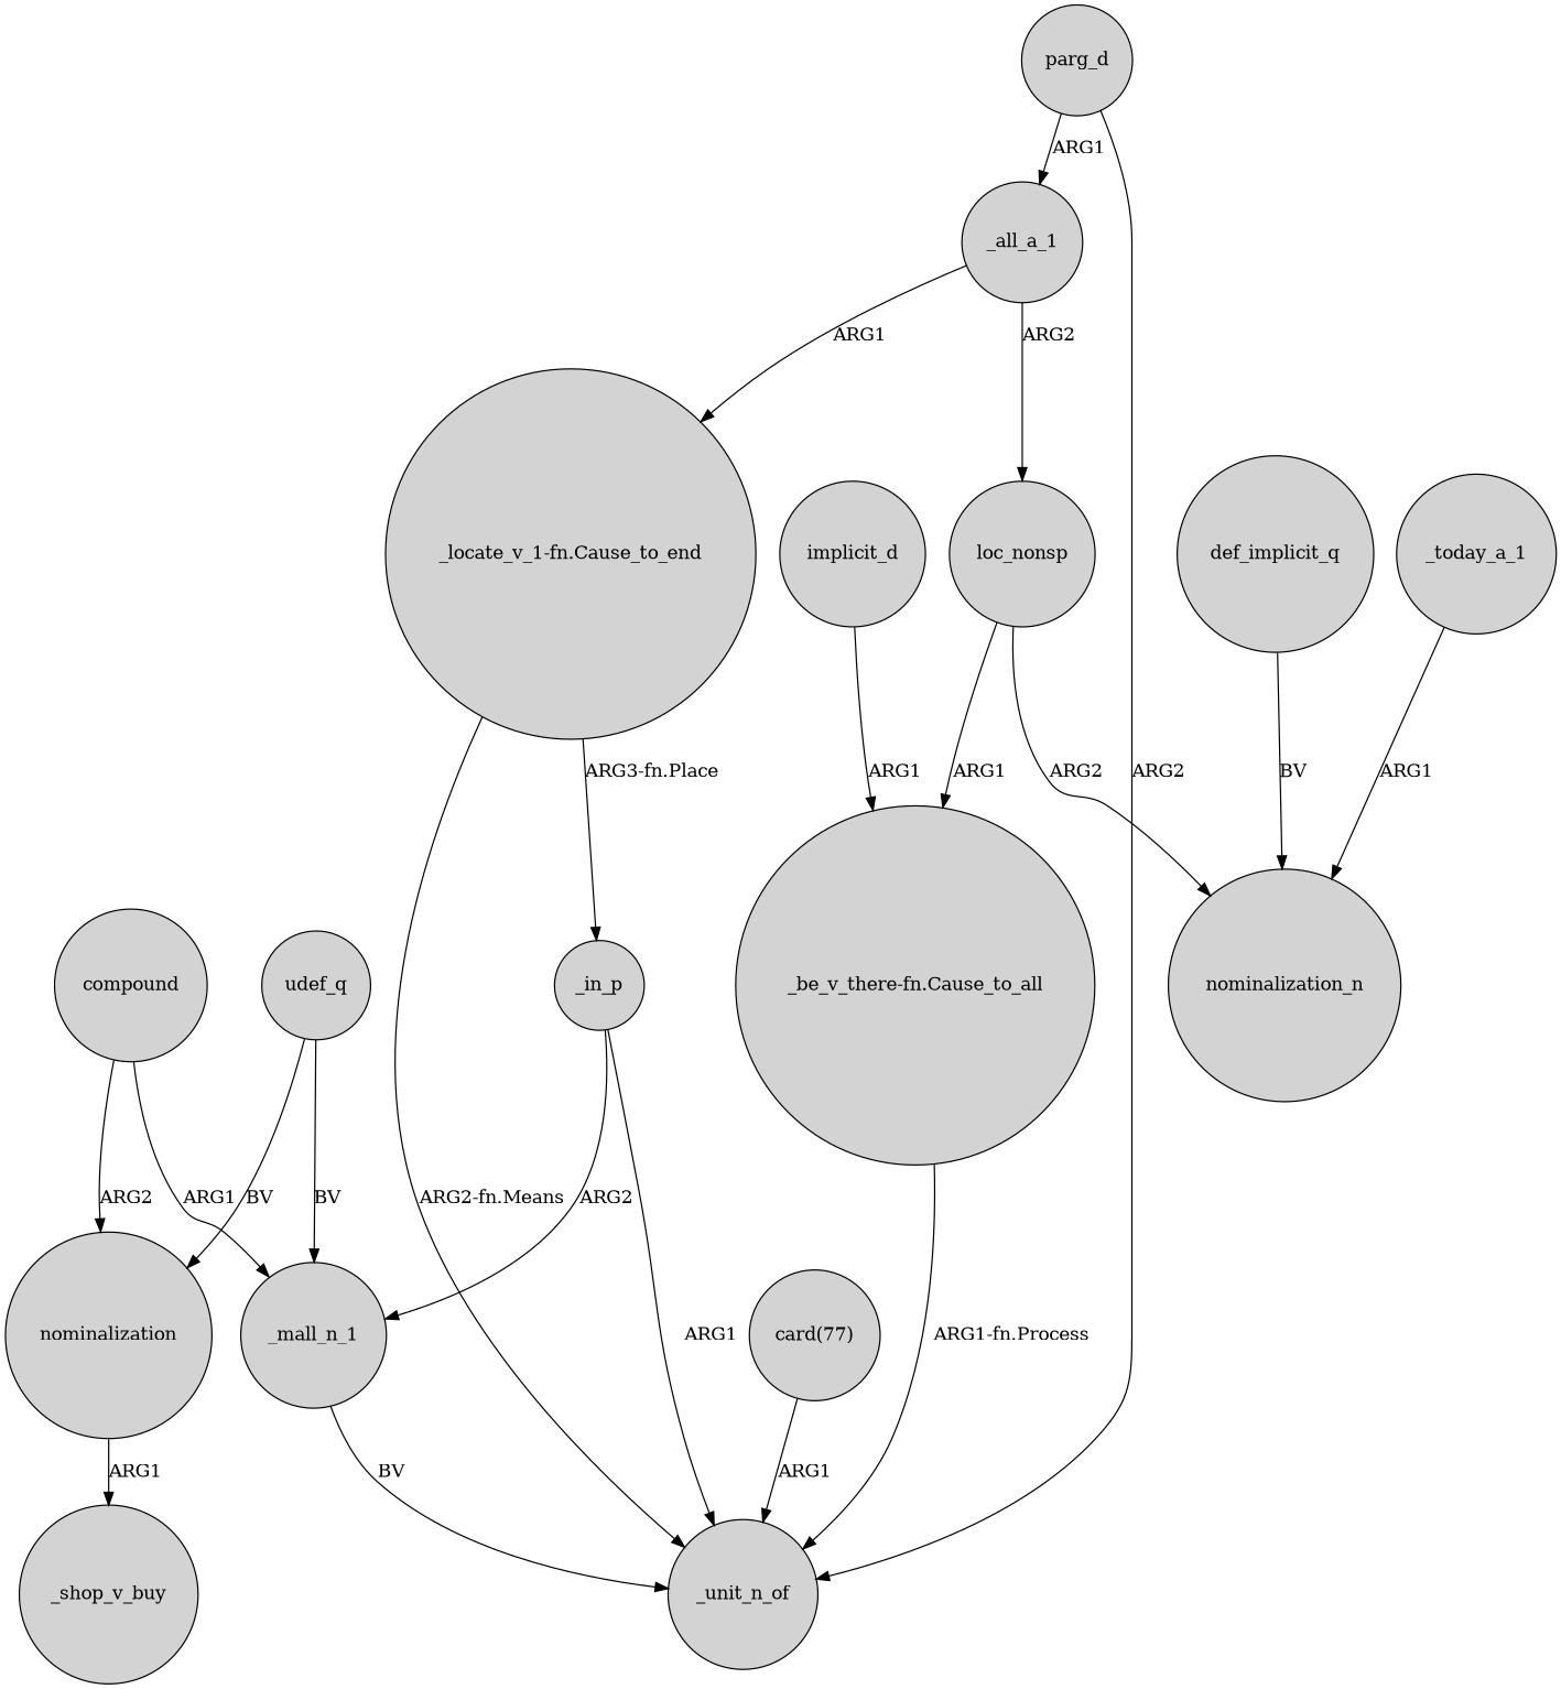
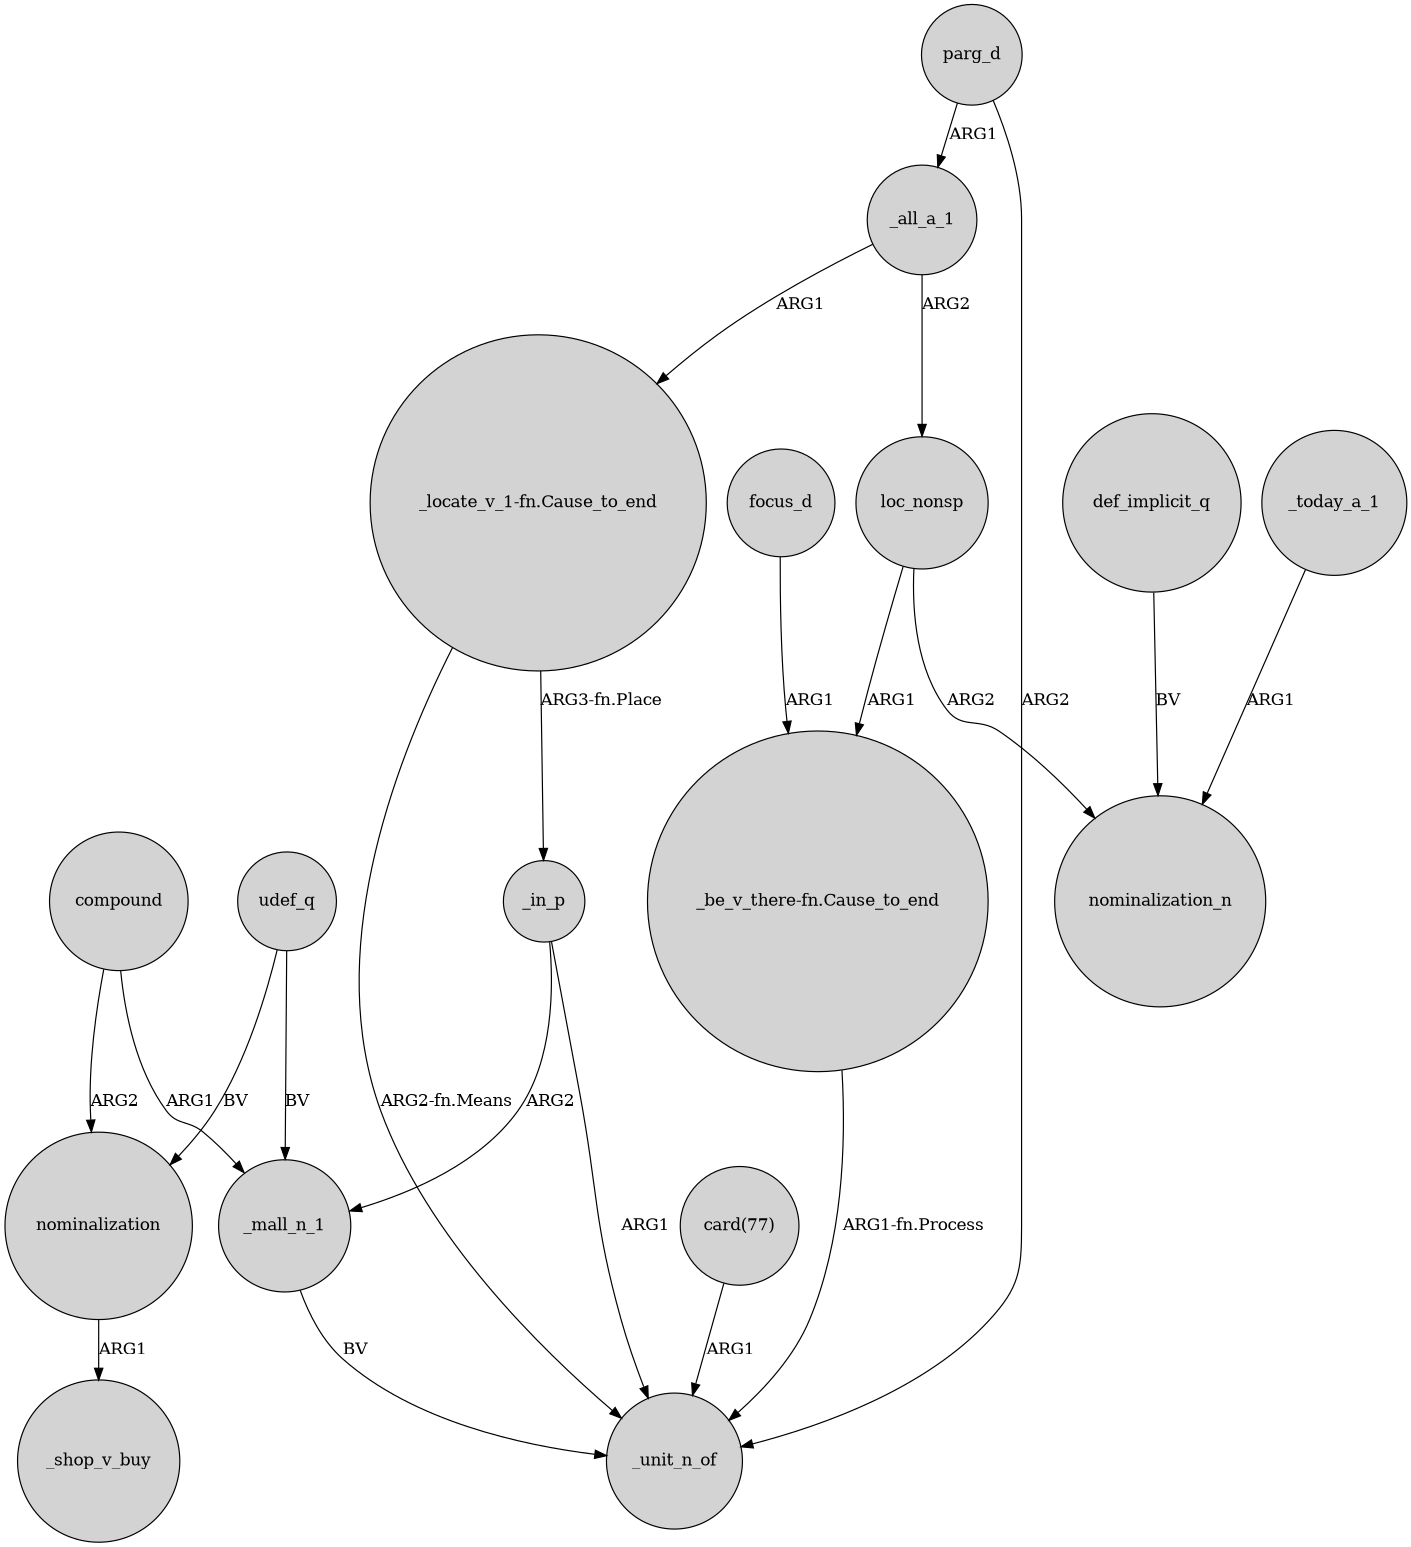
  digraph {
    node [shape=circle style=filled]
    _in_p
    _mall_n_1
    _unit_n_of
    "_locate_v_1-fn.Cause_to_end"
    udef_q
    nominalization
    _shop_v_buy
    compound
    parg_d
    _all_a_1
-   focus_d [label=implicit_d]
-   "_be_v_there-fn.Cause_to_end" [label="_be_v_there-fn.Cause_to_all"]
+   focus_d
+   "_be_v_there-fn.Cause_to_end"
    loc_nonsp
    n14 [label=nominalization_n]
    _today_a_1
    "card(77)"
    def_implicit_q
    _in_p -> _mall_n_1 [label=ARG2]
    _in_p -> _unit_n_of [label=ARG1]
    _mall_n_1 -> _unit_n_of [label=BV]
    "_locate_v_1-fn.Cause_to_end" -> _in_p [label="ARG3-fn.Place"]
    "_locate_v_1-fn.Cause_to_end" -> _unit_n_of [label="ARG2-fn.Means"]
    udef_q -> _mall_n_1 [label=BV]
    udef_q -> nominalization [label=BV]
    nominalization -> _shop_v_buy [label=ARG1]
    compound -> _mall_n_1 [label=ARG1]
    compound -> nominalization [label=ARG2]
    parg_d -> _unit_n_of [label=ARG2]
    parg_d -> _all_a_1 [label=ARG1]
    _all_a_1 -> "_locate_v_1-fn.Cause_to_end" [label=ARG1]
    _all_a_1 -> loc_nonsp [label=ARG2]
    focus_d -> "_be_v_there-fn.Cause_to_end" [label=ARG1]
    "_be_v_there-fn.Cause_to_end" -> _unit_n_of [label="ARG1-fn.Process"]
    loc_nonsp -> "_be_v_there-fn.Cause_to_end" [label=ARG1]
    loc_nonsp -> n14 [label=ARG2]
    _today_a_1 -> n14 [label=ARG1]
    "card(77)" -> _unit_n_of [label=ARG1]
    def_implicit_q -> n14 [label=BV]
  }
